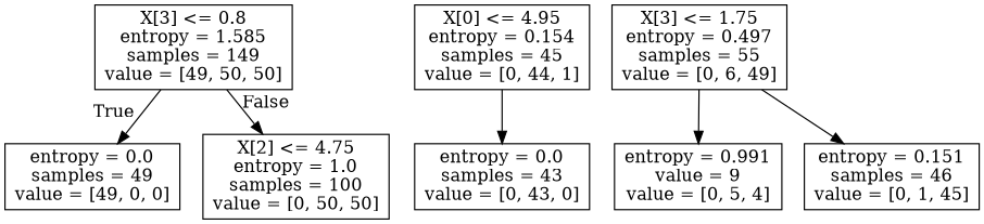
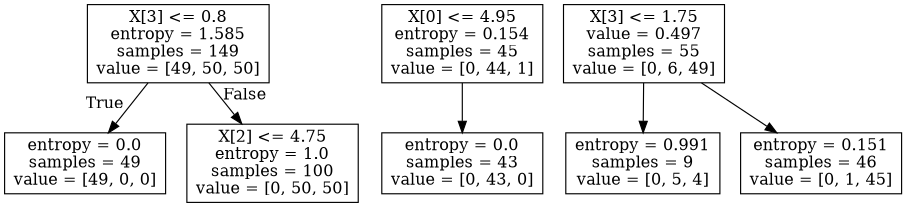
  digraph {
    node [shape=box]
    n1 [label="X[3] <= 0.8\nentropy = 1.585\nsamples = 149\nvalue = [49, 50, 50]"]
    n2 [label="entropy = 0.0\nsamples = 49\nvalue = [49, 0, 0]"]
    n3 [label="X[2] <= 4.75\nentropy = 1.0\nsamples = 100\nvalue = [0, 50, 50]"]
    n4 [label="X[0] <= 4.95\nentropy = 0.154\nsamples = 45\nvalue = [0, 44, 1]"]
    n5 [label="entropy = 0.0\nsamples = 43\nvalue = [0, 43, 0]"]
-   n6 [label="X[3] <= 1.75\nentropy = 0.497\nsamples = 55\nvalue = [0, 6, 49]"]
-   n7 [label="entropy = 0.991\nvalue = 9\nvalue = [0, 5, 4]"]
+   n6 [label="X[3] <= 1.75\nvalue = 0.497\nsamples = 55\nvalue = [0, 6, 49]"]
+   n7 [label="entropy = 0.991\nsamples = 9\nvalue = [0, 5, 4]"]
    n8 [label="entropy = 0.151\nsamples = 46\nvalue = [0, 1, 45]"]
    n1 -> n2 [headlabel=True labelangle=45 labeldistance=2.5]
    n1 -> n3 [headlabel=False labelangle=-45 labeldistance=2.5]
    n4 -> n5
    n6 -> n7
    n6 -> n8
  }
